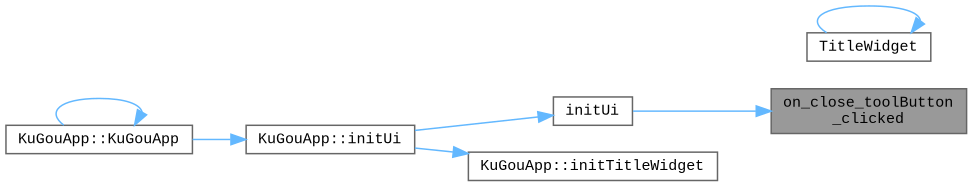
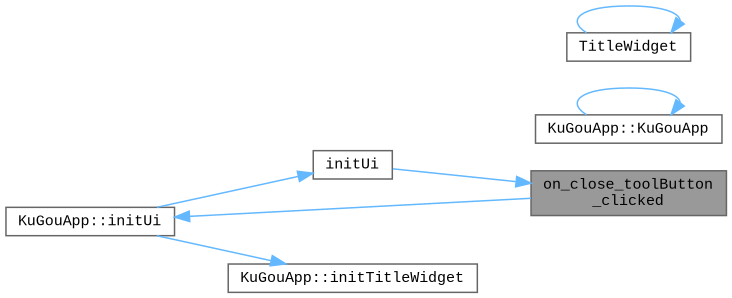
  digraph {
    fontname="Liberation Mono"
    rankdir=RL
    node [color=grey40 fillcolor=white fontname="Liberation Mono" fontsize=10 shape=box style=filled]
    edge [color=steelblue1 dir=back fontname="Liberation Mono" fontsize=10 labelfontname=Helvetica labelfontsize=10 style=solid]
    n1 [color=gray40 fillcolor=grey60 fontcolor=black height=0.2 label="on_close_toolButton\l_clicked" width=0.4]
    n2 [height=0.2 label=initUi width=0.4]
    n3 [height=0.2 label="KuGouApp::initTitleWidget" width=0.4]
    n4 [height=0.2 label="KuGouApp::initUi" width=0.4]
    n5 [height=0.2 label="KuGouApp::KuGouApp" width=0.4]
    n6 [height=0.2 label=TitleWidget width=0.4]
    n1 -> n2
    n2 -> n4
    n3 -> n4
-   n4 -> n5
+   n4 -> n1
    n5 -> n5
    n6 -> n6
  }
